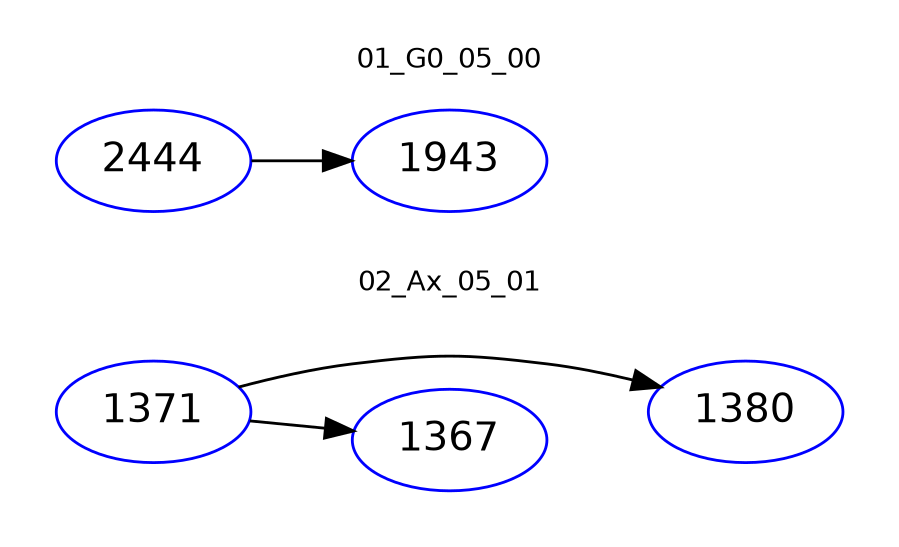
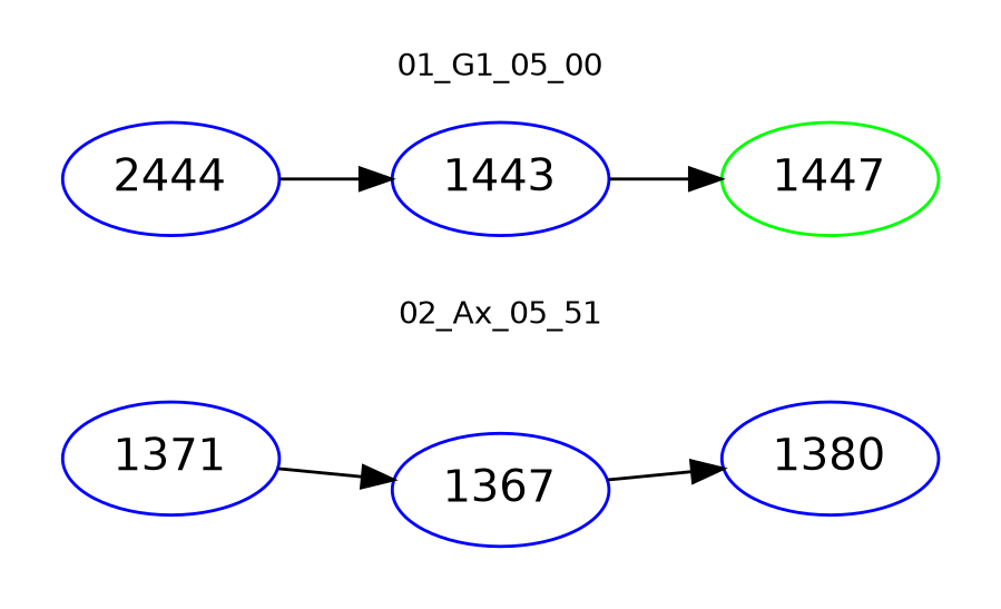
  digraph {
    fontname="DejaVu Sans"
    rankdir=LR
    node [color=blue fontname="DejaVu Sans"]
    edge [color=black fontname="DejaVu Sans"]
    n1 [label=1371]
    n2 [label=1367]
    n3 [label=1380]
    n4 [label=2444]
-   n5 [label=1943]
+   n5 [label=1443]
+   n6 [color=green label=1447]
    subgraph cluster_1 {
      color=white
      fontsize=10
-     label="02_Ax_05_01"
+     label="02_Ax_05_51"
      n1
      n2
      n3
    }
    subgraph cluster_2 {
      color=white
      fontsize=10
-     label="01_G0_05_00"
+     label="01_G1_05_00"
      n4
      n5
+     n6
    }
    n1 -> n2
-   n1 -> n3
+   n2 -> n3
    n4 -> n5
+   n5 -> n6
  }
